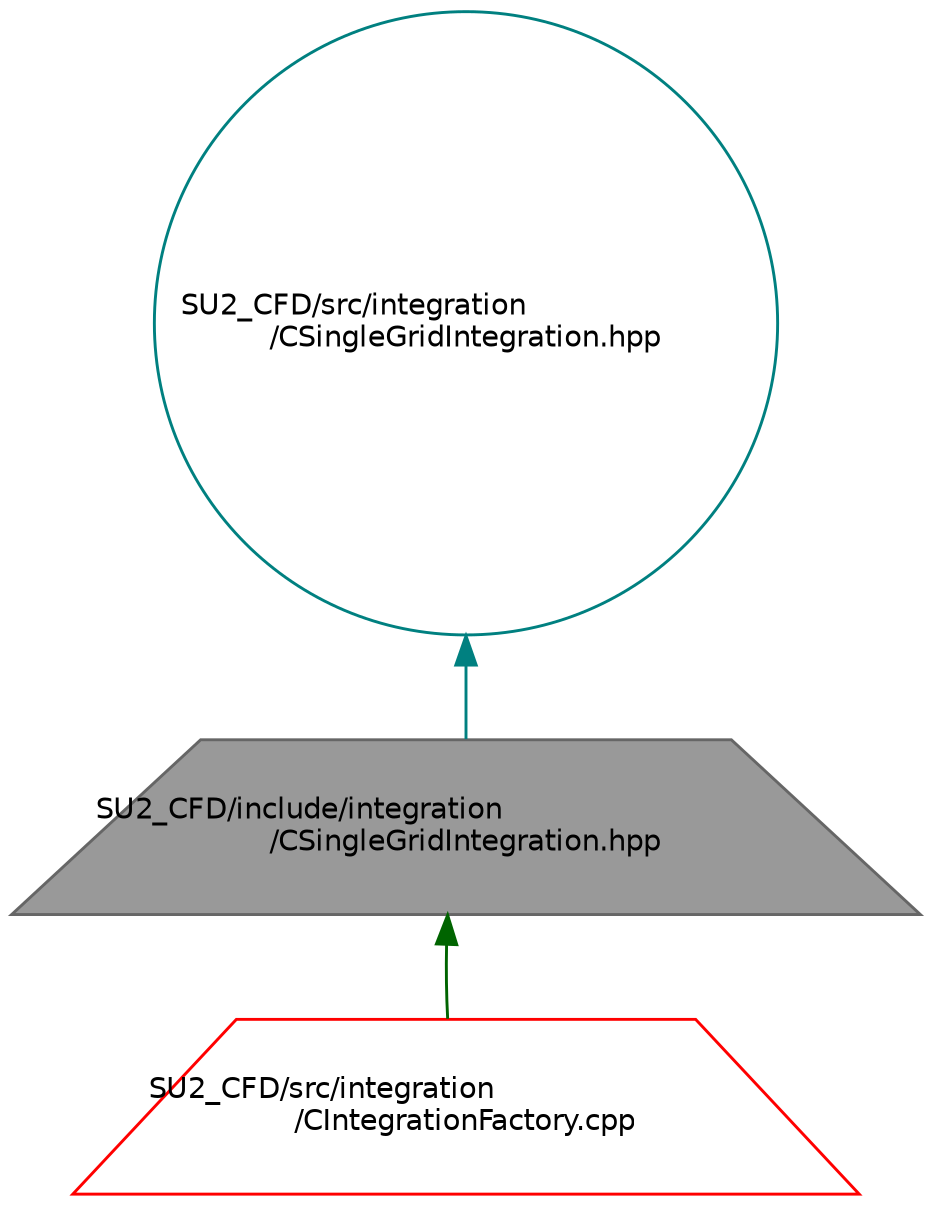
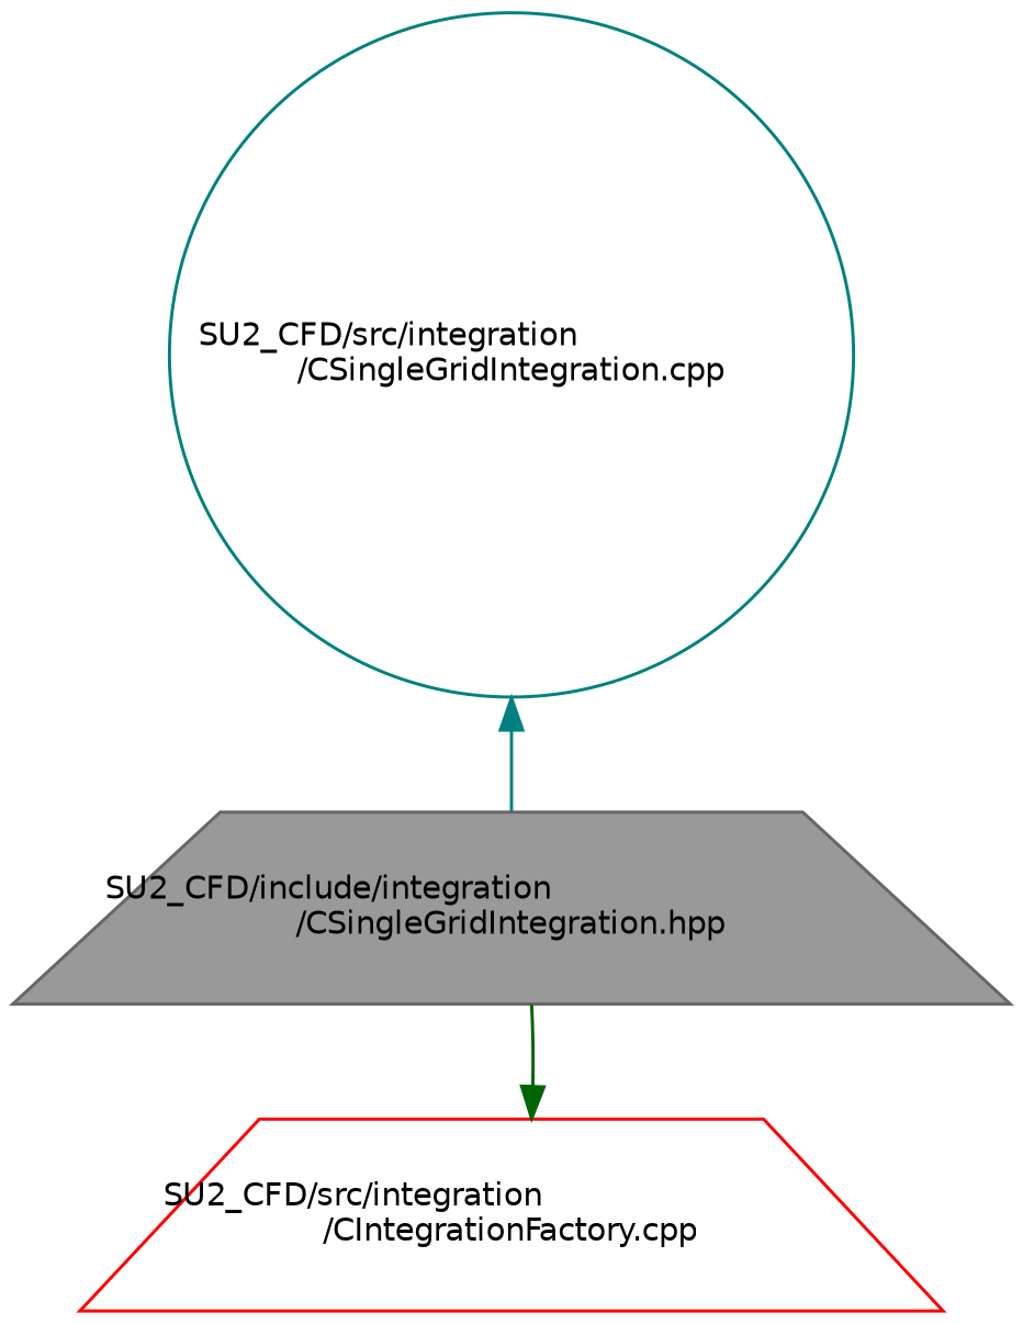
  digraph {
    node [fillcolor=white fontname=Helvetica fontsize=10 shape=trapezium style=filled]
    edge [dir=back fontname=Helvetica fontsize=10 labelfontname=Helvetica labelfontsize=10 style=solid]
    n1 [color=gray40 fillcolor=grey60 fontcolor=black height=0.2 label="SU2_CFD/include/integration\l/CSingleGridIntegration.hpp" width=0.4]
    n2 [color=red height=0.2 label="SU2_CFD/src/integration\l/CIntegrationFactory.cpp" width=0.4]
-   n3 [color=teal height=0.2 label="SU2_CFD/src/integration\l/CSingleGridIntegration.hpp" shape=circle width=0.4]
-   n1 -> n2 [color=darkgreen]
+   n3 [color=teal height=0.2 label="SU2_CFD/src/integration\l/CSingleGridIntegration.cpp" shape=circle width=0.4]
+   n2 -> n1 [color=darkgreen]
    n3 -> n1 [color=teal]
  }
